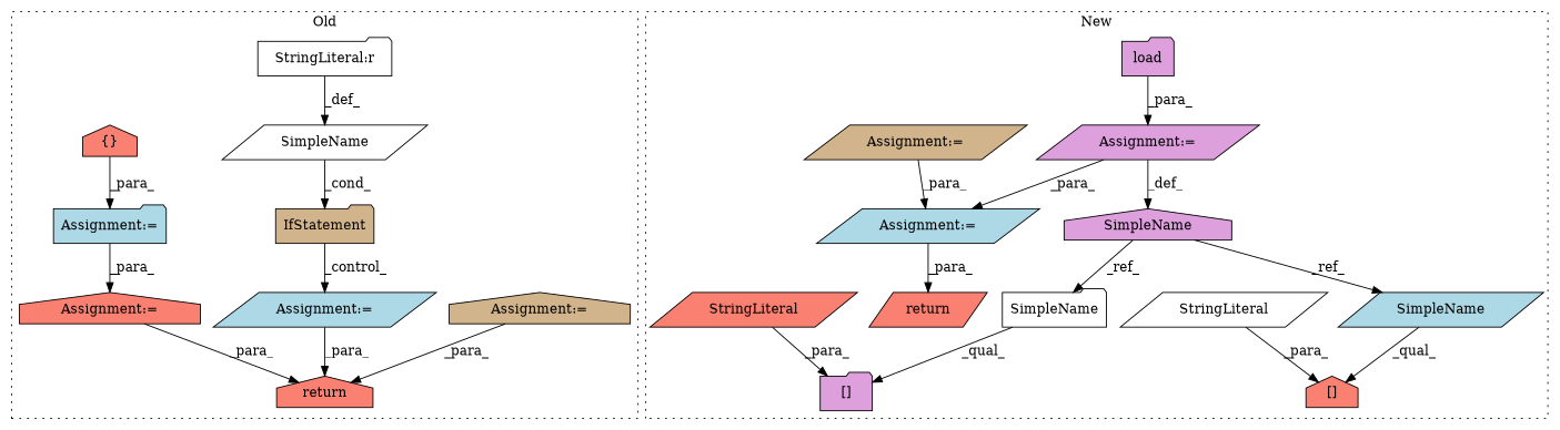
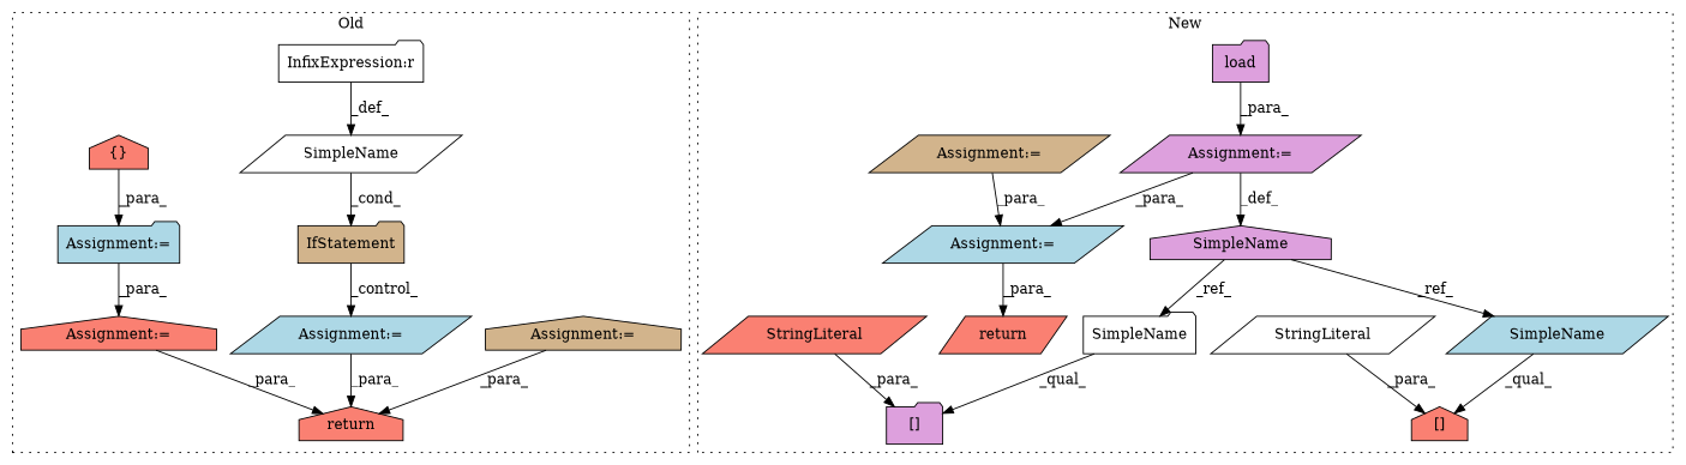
  digraph {
    node [a=7 l=1 shape=parallelogram style=filled fillcolor=salmon]
    n1 [a=41 l=12 label=return s=5779 shape=house]
    n2 [label="Assignment:=" s=5733 shape=house]
    n3 [label="Assignment:=" s=5689 fillcolor=lightblue]
    n4 [label="Assignment:=" s=4930 shape=folder fillcolor=lightblue]
    n5 [label="Assignment:=" s=4886 shape=house fillcolor=tan]
    n6 [a=25 l="4,2" label=IfStatement s="5633,5661" shape=folder fillcolor=tan]
    n7 [a=42 label=SimpleName fillcolor=white l=""]
-   n8 [a=27 l=4 label="StringLiteral:r" s=5653 shape=folder fillcolor=white]
+   n8 [a=27 l=4 label="InfixExpression:r" s=5653 shape=folder fillcolor=white]
    n9 [a=4 l=2 label="{}" s=4940 shape=house]
    n10 [a=32 l="5,1" label=load s="2495,2535" shape=folder fillcolor=plum]
    n11 [a=41 l=12 label=return s=3036]
    n12 [label="Assignment:=" s=2551 fillcolor=lightblue]
    n13 [l=14 label="Assignment:=" s=2390 fillcolor=tan]
    n14 [label="Assignment:=" s=2488 fillcolor=plum]
    n15 [a=2 l="11,1" label="[]" s="2583,2599" shape=house]
    n16 [a=45 l=5 label=StringLiteral s=2594 fillcolor=white]
    n17 [a=2 l="11,1" label="[]" s="2713,2731" shape=folder fillcolor=plum]
    n18 [a=42 l=10 label=SimpleName s=2478 shape=house fillcolor=plum]
    n19 [a=45 l=7 label=StringLiteral s=2724]
    n20 [a=42 l=10 label=SimpleName s=2713 shape=folder fillcolor=white]
    n21 [a=42 l=10 label=SimpleName s=2583 fillcolor=lightblue]
    subgraph cluster_1 {
      label=Old
      style=dotted
      n1
      n2
      n3
      n4
      n5
      n6
      n7
      n8
      n9
    }
    subgraph cluster_2 {
      label=New
      style=dotted
      n10
      n11
      n12
      n13
      n14
      n15
      n16
      n17
      n18
      n19
      n20
      n21
    }
    n2 -> n1 [label=_para_]
    n3 -> n1 [label=_para_]
    n4 -> n2 [label=_para_]
    n5 -> n1 [label=_para_]
    n6 -> n3 [label=_control_]
    n7 -> n6 [label=_cond_]
    n8 -> n7 [label=_def_]
    n9 -> n4 [label=_para_]
    n10 -> n14 [label=_para_]
    n12 -> n11 [label=_para_]
    n13 -> n12 [label=_para_]
    n14 -> n12 [label=_para_]
    n14 -> n18 [label=_def_]
    n16 -> n15 [label=_para_]
    n18 -> n20 [label=_ref_]
    n18 -> n21 [label=_ref_]
    n19 -> n17 [label=_para_]
    n20 -> n17 [label=_qual_]
    n21 -> n15 [label=_qual_]
  }
